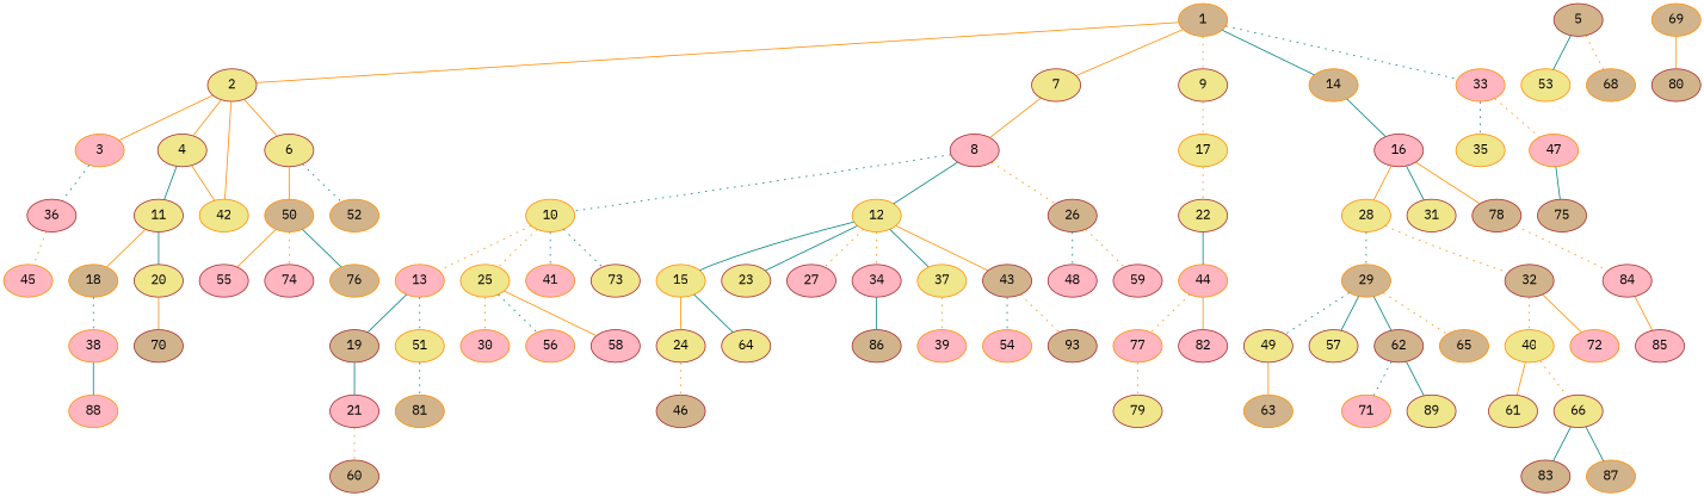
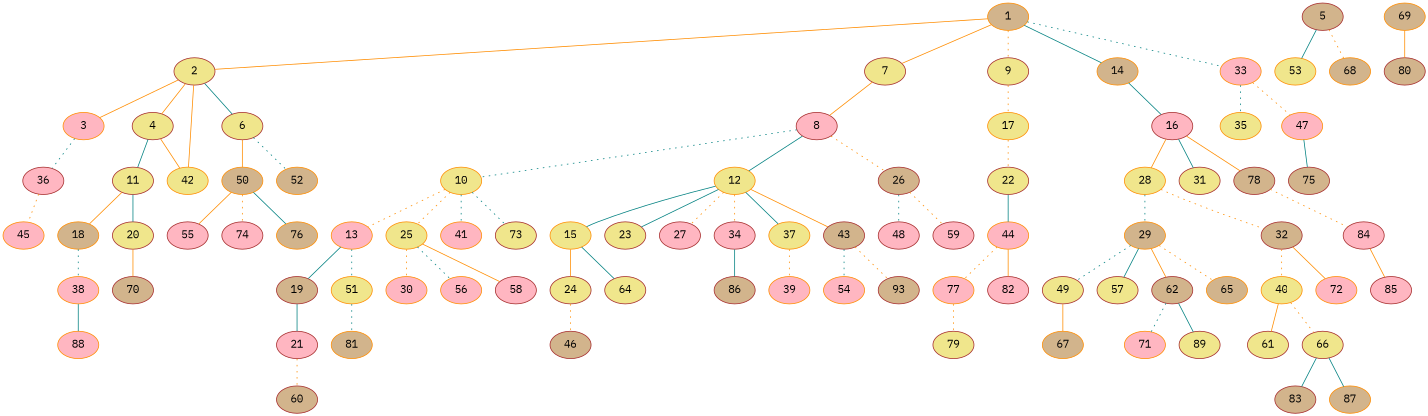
  graph {
    fontname="IBM Plex Mono"
    node [color=brown fillcolor=khaki fontname="IBM Plex Mono" style=filled]
    edge [color=darkorange fontname="IBM Plex Mono" style=solid]
    1 [color=darkorange fillcolor=tan]
    2
    7
    9
    14 [color=darkorange fillcolor=tan]
    33 [color=darkorange fillcolor=lightpink]
    3 [color=darkorange fillcolor=lightpink]
    4
    6
    42 [color=darkorange]
    8 [fillcolor=lightpink]
    17 [color=darkorange]
    16 [fillcolor=lightpink]
    35 [color=darkorange]
    47 [color=darkorange fillcolor=lightpink]
    36 [fillcolor=lightpink]
    11
    5 [fillcolor=tan]
    53 [color=darkorange]
    68 [color=darkorange fillcolor=tan]
    50 [color=darkorange fillcolor=tan]
    52 [color=darkorange fillcolor=tan]
    45 [color=darkorange fillcolor=lightpink]
    18 [color=darkorange fillcolor=tan]
    20
    55 [fillcolor=lightpink]
    74 [fillcolor=lightpink]
    76 [color=darkorange fillcolor=tan]
    10 [color=darkorange]
    12 [color=darkorange]
    26 [fillcolor=tan]
    13 [color=darkorange fillcolor=lightpink]
    25 [color=darkorange]
    41 [color=darkorange fillcolor=lightpink]
    73
    15 [color=darkorange]
    23
    27 [fillcolor=lightpink]
    34 [fillcolor=lightpink]
    37 [color=darkorange]
    43 [fillcolor=tan]
    48 [fillcolor=lightpink]
    59 [fillcolor=lightpink]
    22
    19 [fillcolor=tan]
    51 [color=darkorange]
    30 [color=darkorange fillcolor=lightpink]
    56 [color=darkorange fillcolor=lightpink]
    58 [fillcolor=lightpink]
    38 [color=darkorange fillcolor=lightpink]
    70 [fillcolor=tan]
    24
    64
    86 [fillcolor=tan]
    39 [color=darkorange fillcolor=lightpink]
    54 [color=darkorange fillcolor=lightpink]
    n57 [fillcolor=tan label=93]
    21 [fillcolor=lightpink]
    81 [color=darkorange fillcolor=tan]
    28 [color=darkorange]
    31
    78 [fillcolor=tan]
    46 [fillcolor=tan]
    29 [color=darkorange fillcolor=tan]
    32 [fillcolor=tan]
    84 [fillcolor=lightpink]
    44 [color=darkorange fillcolor=lightpink]
    88 [color=darkorange fillcolor=lightpink]
    60 [fillcolor=tan]
    77 [color=darkorange fillcolor=lightpink]
    82 [fillcolor=lightpink]
    49
    57
    62 [fillcolor=tan]
    65 [color=darkorange fillcolor=tan]
    40 [color=darkorange]
    72 [color=darkorange fillcolor=lightpink]
-   67 [color=darkorange fillcolor=tan label=63]
+   67 [color=darkorange fillcolor=tan]
    71 [color=darkorange fillcolor=lightpink]
    89
    61
    66
    75 [fillcolor=tan]
    83 [fillcolor=tan]
    87 [color=darkorange fillcolor=tan]
    79
    69 [color=darkorange fillcolor=tan]
    80 [fillcolor=tan]
    85 [fillcolor=lightpink]
    1 -- 2
    1 -- 7
    1 -- 9 [style=dotted]
    1 -- 14 [color=teal]
    1 -- 33 [color=teal style=dotted]
    2 -- 3
    2 -- 4
-   2 -- 6
+   2 -- 6 [color=teal]
    2 -- 42
    7 -- 8
    9 -- 17 [style=dotted]
    14 -- 16 [color=teal]
    33 -- 35 [color=teal style=dotted]
    33 -- 47 [style=dotted]
    3 -- 36 [color=teal style=dotted]
    4 -- 42
    4 -- 11 [color=teal]
    6 -- 50
    6 -- 52 [color=teal style=dotted]
    8 -- 10 [color=teal style=dotted]
    8 -- 12 [color=teal]
    8 -- 26 [style=dotted]
    17 -- 22 [style=dotted]
    16 -- 28
    16 -- 31 [color=teal]
    16 -- 78
    47 -- 75 [color=teal]
    36 -- 45 [style=dotted]
    11 -- 18
    11 -- 20 [color=teal]
    5 -- 53 [color=teal]
    5 -- 68 [style=dotted]
    50 -- 55
    50 -- 74 [style=dotted]
    50 -- 76 [color=teal]
    18 -- 38 [color=teal style=dotted]
    20 -- 70
    10 -- 13 [style=dotted]
    10 -- 25 [style=dotted]
    10 -- 41 [color=teal style=dotted]
    10 -- 73 [color=teal style=dotted]
    12 -- 15 [color=teal]
    12 -- 23 [color=teal]
    12 -- 27 [style=dotted]
    12 -- 34 [style=dotted]
    12 -- 37 [color=teal]
    12 -- 43
    26 -- 48 [color=teal style=dotted]
    26 -- 59 [style=dotted]
    13 -- 19 [color=teal]
    13 -- 51 [color=teal style=dotted]
    25 -- 30 [style=dotted]
    25 -- 56 [color=teal style=dotted]
    25 -- 58
    15 -- 24
    15 -- 64 [color=teal]
    34 -- 86 [color=teal]
    37 -- 39 [style=dotted]
    43 -- 54 [color=teal style=dotted]
    43 -- n57 [style=dotted]
    22 -- 44 [color=teal]
    19 -- 21 [color=teal]
    51 -- 81 [color=teal style=dotted]
    38 -- 88 [color=teal]
    24 -- 46 [style=dotted]
    21 -- 60 [style=dotted]
    28 -- 29 [color=teal style=dotted]
    28 -- 32 [style=dotted]
    78 -- 84 [style=dotted]
    29 -- 49 [color=teal style=dotted]
    29 -- 57 [color=teal]
-   29 -- 62 [color=teal]
+   29 -- 62
    29 -- 65 [style=dotted]
    32 -- 40 [style=dotted]
    32 -- 72
    84 -- 85
    44 -- 77 [style=dotted]
    44 -- 82
    77 -- 79 [style=dotted]
    49 -- 67
    62 -- 71 [color=teal style=dotted]
    62 -- 89 [color=teal]
    40 -- 61
    40 -- 66 [style=dotted]
    66 -- 83 [color=teal]
    66 -- 87 [color=teal]
    69 -- 80
  }
